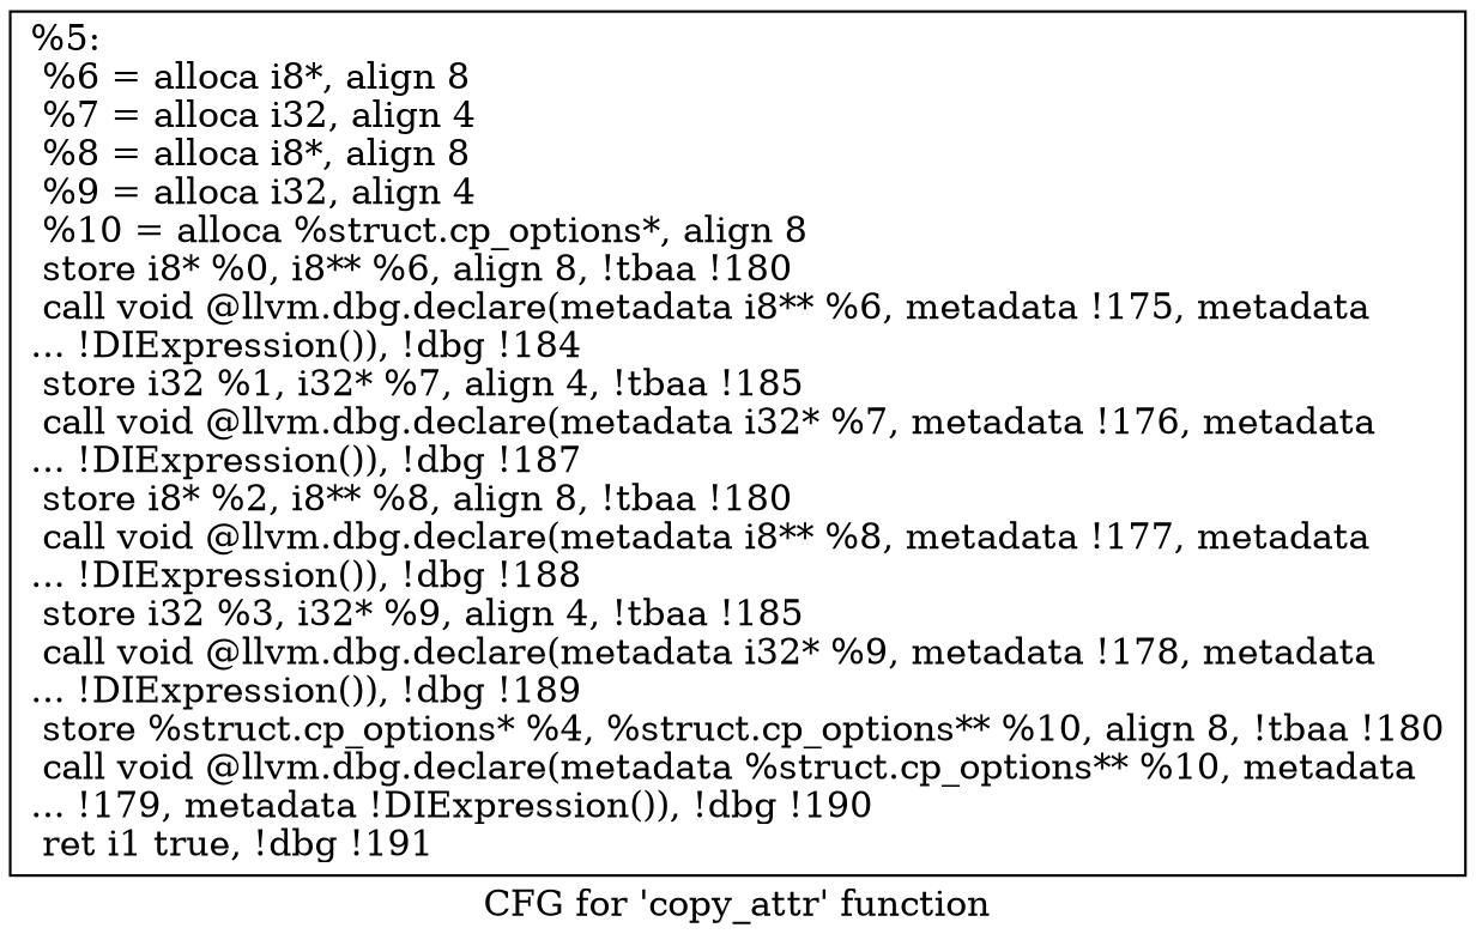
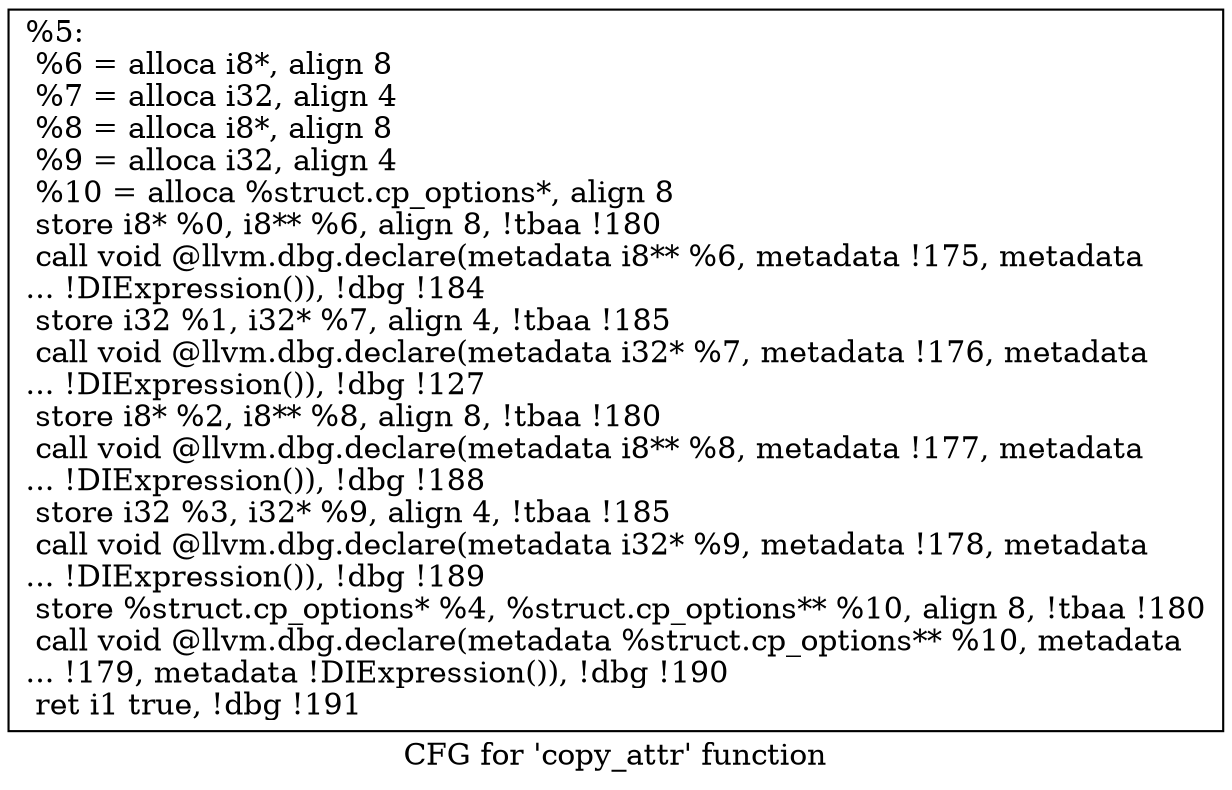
  digraph {
    label="CFG for 'copy_attr' function"
    rankdir=LR
-   n1 [label="{%5:\l  %6 = alloca i8*, align 8\l  %7 = alloca i32, align 4\l  %8 = alloca i8*, align 8\l  %9 = alloca i32, align 4\l  %10 = alloca %struct.cp_options*, align 8\l  store i8* %0, i8** %6, align 8, !tbaa !180\l  call void @llvm.dbg.declare(metadata i8** %6, metadata !175, metadata\l... !DIExpression()), !dbg !184\l  store i32 %1, i32* %7, align 4, !tbaa !185\l  call void @llvm.dbg.declare(metadata i32* %7, metadata !176, metadata\l... !DIExpression()), !dbg !187\l  store i8* %2, i8** %8, align 8, !tbaa !180\l  call void @llvm.dbg.declare(metadata i8** %8, metadata !177, metadata\l... !DIExpression()), !dbg !188\l  store i32 %3, i32* %9, align 4, !tbaa !185\l  call void @llvm.dbg.declare(metadata i32* %9, metadata !178, metadata\l... !DIExpression()), !dbg !189\l  store %struct.cp_options* %4, %struct.cp_options** %10, align 8, !tbaa !180\l  call void @llvm.dbg.declare(metadata %struct.cp_options** %10, metadata\l... !179, metadata !DIExpression()), !dbg !190\l  ret i1 true, !dbg !191\l}" shape=record]
+   n1 [label="{%5:\l  %6 = alloca i8*, align 8\l  %7 = alloca i32, align 4\l  %8 = alloca i8*, align 8\l  %9 = alloca i32, align 4\l  %10 = alloca %struct.cp_options*, align 8\l  store i8* %0, i8** %6, align 8, !tbaa !180\l  call void @llvm.dbg.declare(metadata i8** %6, metadata !175, metadata\l... !DIExpression()), !dbg !184\l  store i32 %1, i32* %7, align 4, !tbaa !185\l  call void @llvm.dbg.declare(metadata i32* %7, metadata !176, metadata\l... !DIExpression()), !dbg !127\l  store i8* %2, i8** %8, align 8, !tbaa !180\l  call void @llvm.dbg.declare(metadata i8** %8, metadata !177, metadata\l... !DIExpression()), !dbg !188\l  store i32 %3, i32* %9, align 4, !tbaa !185\l  call void @llvm.dbg.declare(metadata i32* %9, metadata !178, metadata\l... !DIExpression()), !dbg !189\l  store %struct.cp_options* %4, %struct.cp_options** %10, align 8, !tbaa !180\l  call void @llvm.dbg.declare(metadata %struct.cp_options** %10, metadata\l... !179, metadata !DIExpression()), !dbg !190\l  ret i1 true, !dbg !191\l}" shape=record]
  }
